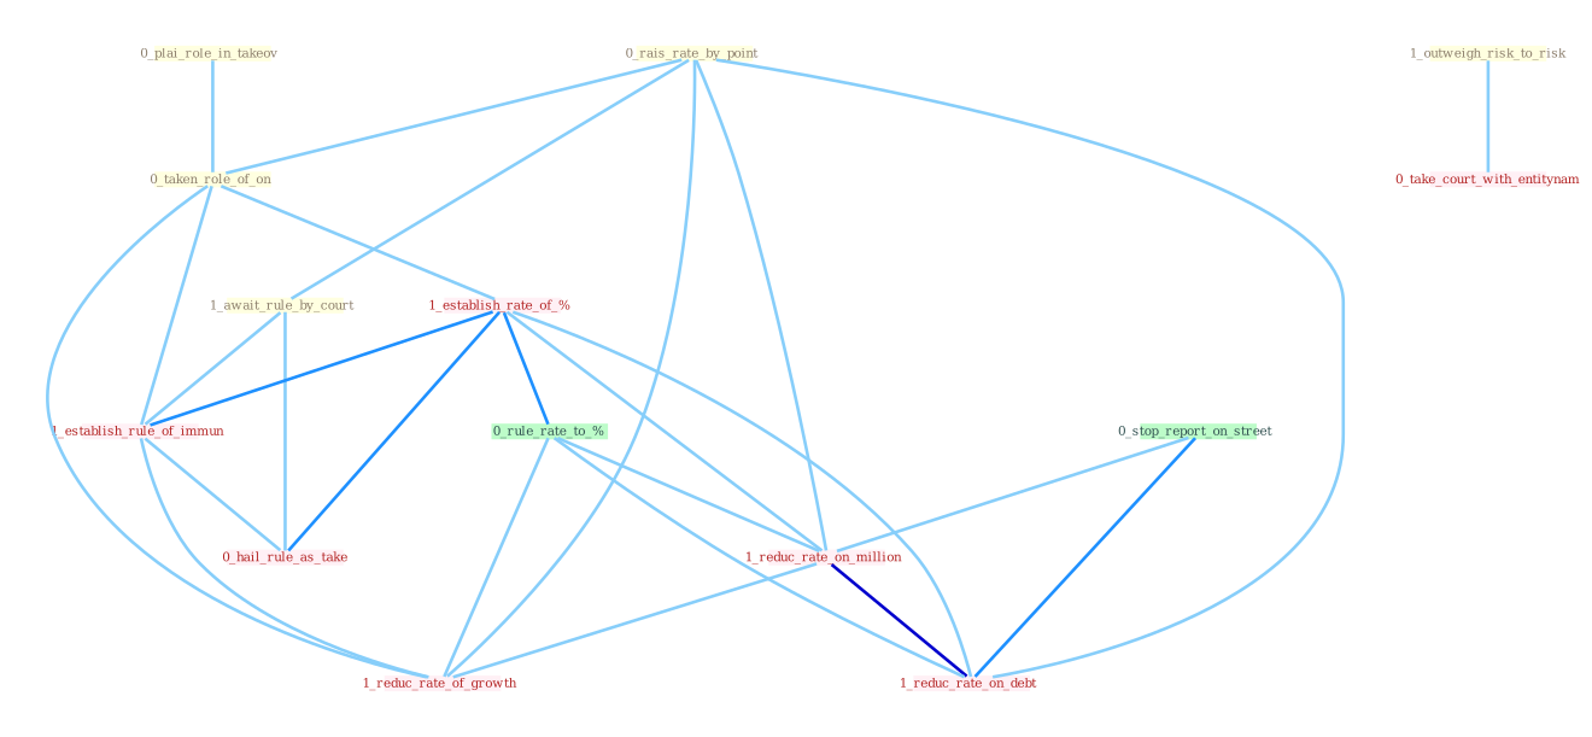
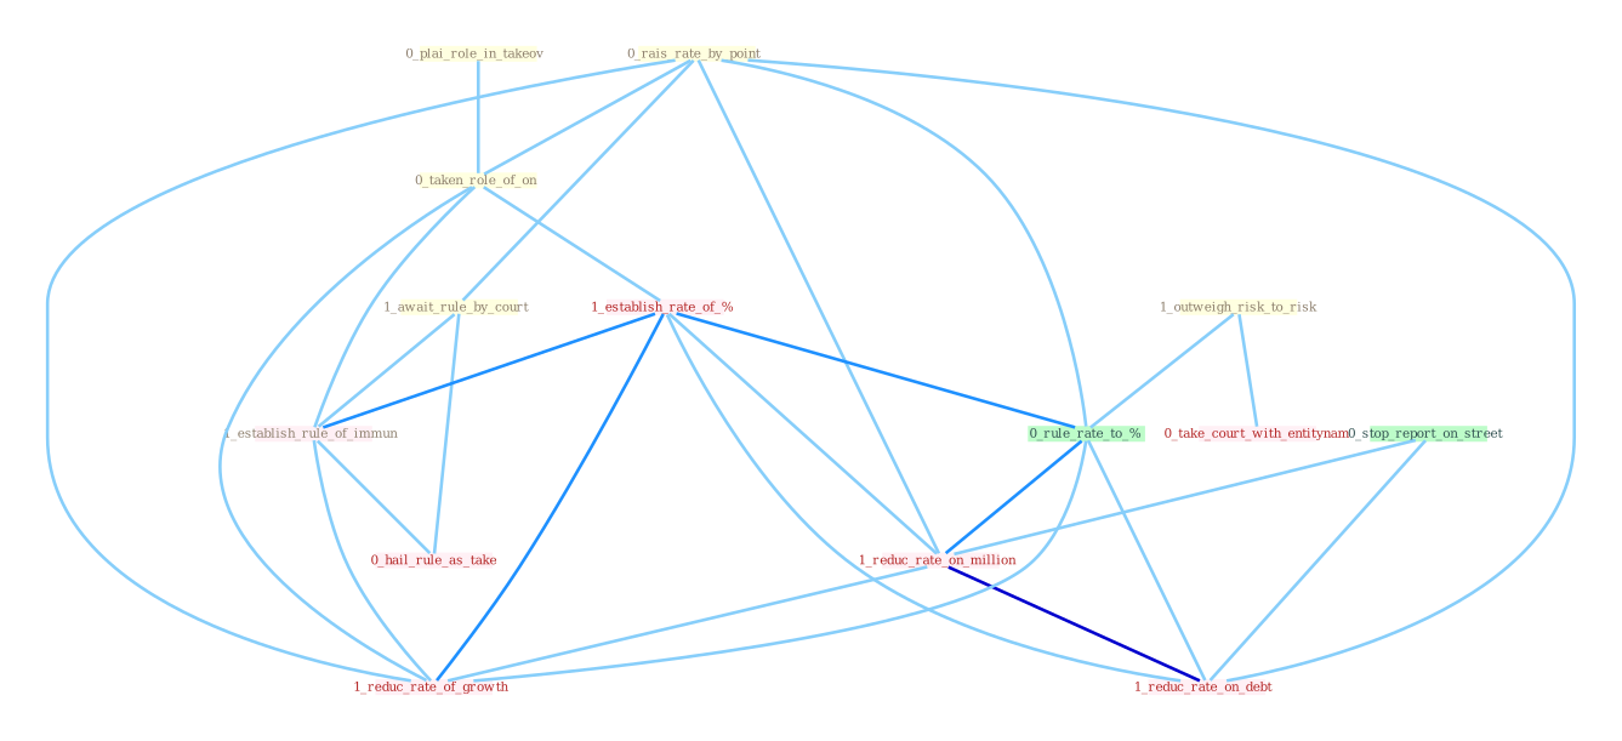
  graph {
    node [color="#fff0f5" fixedsize=true fontcolor="#b22222" fontsize=4 shape=polygon style=filled]
    edge [color="#87cefa" w=1]
    "0_rais_rate_by_point " [color="#ffffe0" fontcolor="#8b7d6b" height=.06 width=.5]
    n2 [color="#ffffe0" fontcolor="#8b7d6b" height=.06 label="1_outweigh_risk_to_risk" width=.5]
    "1_await_rule_by_court " [color="#ffffe0" fontcolor="#8b7d6b" height=.06 width=.5]
    "0_plai_role_in_takeov " [color="#ffffe0" fontcolor="#8b7d6b" height=.06 width=.5]
    "0_taken_role_of_on " [color="#ffffe0" fontcolor="#8b7d6b" height=.06 width=.5]
    "1_establish_rate_of_% " [height=.06 width=.5]
-   "1_establish_rule_of_immun " [height=.06 width=.5]
+   "1_establish_rule_of_immun " [fontcolor="#8b7d6b" height=.06 width=.5]
    n8 [height=.06 label="0_hail_rule_as_take" width=.5]
    "1_reduc_rate_on_million " [height=.06 width=.5]
    n10 [height=.06 label="0_take_court_with_entitynam" width=.5]
    "1_reduc_rate_on_debt " [height=.06 width=.5]
    "1_reduc_rate_of_growth " [height=.06 width=.5]
    n13 [color="#BDFCC9" fontcolor="#2f4f4f" height=.06 label="0_rule_rate_to_%" width=.5]
    "0_stop_report_on_street " [color="#BDFCC9" fontcolor="#2f4f4f" height=.06 width=.5]
    subgraph sub_1 {
      "0_rais_rate_by_point "
      n2
      "1_await_rule_by_court "
      "0_plai_role_in_takeov "
      "0_taken_role_of_on "
    }
    subgraph sub_2 {
      "1_establish_rate_of_% "
      "1_establish_rule_of_immun "
      n8
      "1_reduc_rate_on_million "
      n10
      "1_reduc_rate_on_debt "
      "1_reduc_rate_of_growth "
    }
    "0_rais_rate_by_point " -- "1_await_rule_by_court "
    "0_rais_rate_by_point " -- "0_taken_role_of_on "
    "0_rais_rate_by_point " -- "1_reduc_rate_on_million "
    "0_rais_rate_by_point " -- "1_reduc_rate_on_debt "
    "0_rais_rate_by_point " -- "1_reduc_rate_of_growth "
+   "0_rais_rate_by_point " -- n13
    n2 -- n10
+   n2 -- n13
    "1_await_rule_by_court " -- "1_establish_rule_of_immun "
    "1_await_rule_by_court " -- n8
    "0_plai_role_in_takeov " -- "0_taken_role_of_on "
    "0_taken_role_of_on " -- "1_establish_rate_of_% "
    "0_taken_role_of_on " -- "1_establish_rule_of_immun "
    "0_taken_role_of_on " -- "1_reduc_rate_of_growth "
    "1_establish_rate_of_% " -- "1_establish_rule_of_immun " [color="#1e90ff" w=2]
    "1_establish_rate_of_% " -- "1_reduc_rate_on_million "
    "1_establish_rate_of_% " -- "1_reduc_rate_on_debt "
-   "1_establish_rate_of_% " -- n8 [color="#1e90ff" w=2]
+   "1_establish_rate_of_% " -- "1_reduc_rate_of_growth " [color="#1e90ff" w=2]
    "1_establish_rate_of_% " -- n13 [color="#1e90ff" w=2]
    "1_establish_rule_of_immun " -- n8
    "1_establish_rule_of_immun " -- "1_reduc_rate_of_growth "
    "1_reduc_rate_on_million " -- "1_reduc_rate_on_debt " [color="#0000cd" w=3]
    "1_reduc_rate_on_million " -- "1_reduc_rate_of_growth " [w=2]
-   n13 -- "1_reduc_rate_on_million "
+   n13 -- "1_reduc_rate_on_million " [color="#1e90ff"]
    n13 -- "1_reduc_rate_on_debt "
    n13 -- "1_reduc_rate_of_growth "
    "0_stop_report_on_street " -- "1_reduc_rate_on_million "
-   "0_stop_report_on_street " -- "1_reduc_rate_on_debt " [color="#1e90ff"]
+   "0_stop_report_on_street " -- "1_reduc_rate_on_debt "
  }
